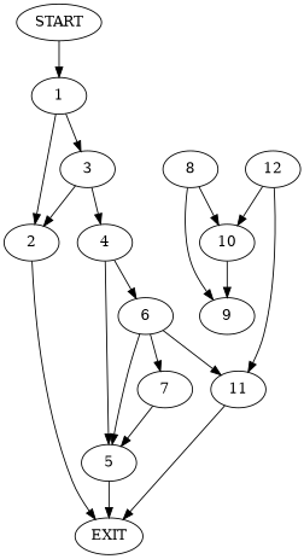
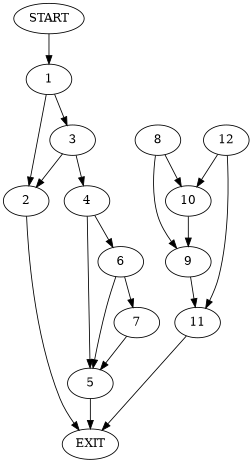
  digraph {
    n1 [label=START]
    1
    2
    3
    n5 [label=EXIT]
    4
    5
    6
    7
    8
    9
    10
    11
    12
    n1 -> 1
    1 -> 2
    1 -> 3
    2 -> n5
    3 -> 2
    3 -> 4
    4 -> 5
    4 -> 6
    5 -> n5
    6 -> 5
    6 -> 7
    7 -> 5
    8 -> 9
    8 -> 10
-   6 -> 11
+   9 -> 11
    10 -> 9
    11 -> n5
    12 -> 10
    12 -> 11
  }
